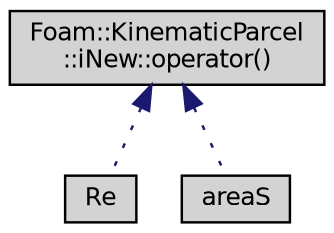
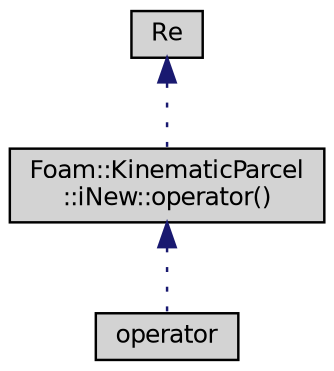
  digraph {
    rankdir=TB
    node [color=black fillcolor=lightgrey fontname=Helvetica fontsize=10 shape=record style=filled]
    edge [color=midnightblue dir=back fontname=Helvetica fontsize=10 labelfontname=Helvetica labelfontsize=10 style=dotted]
    n1 [fontcolor=black height=0.2 label=Re width=0.4]
    n2 [height=0.2 label="Foam::KinematicParcel\l::iNew::operator()" width=0.4]
-   n3 [height=0.2 label=areaS width=0.4]
-   n2 -> n1
+   n3 [height=0.2 label=operator width=0.4]
+   n1 -> n2
    n2 -> n3
  }
